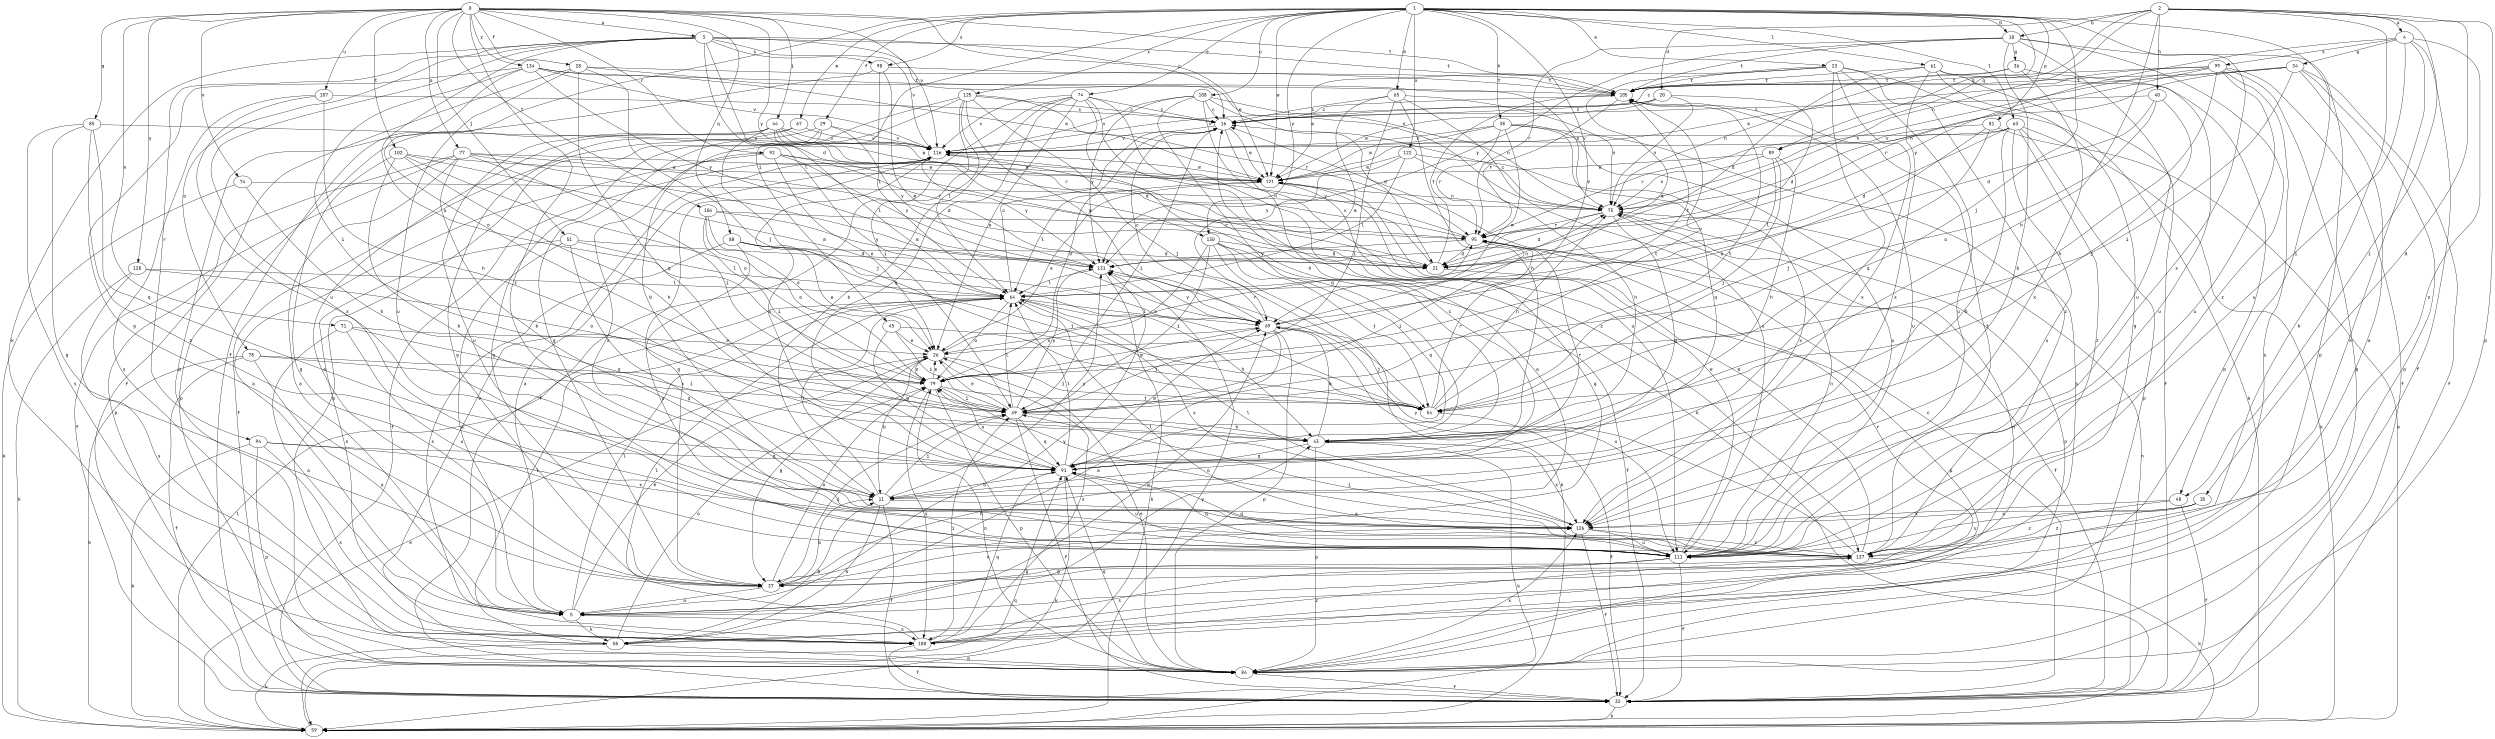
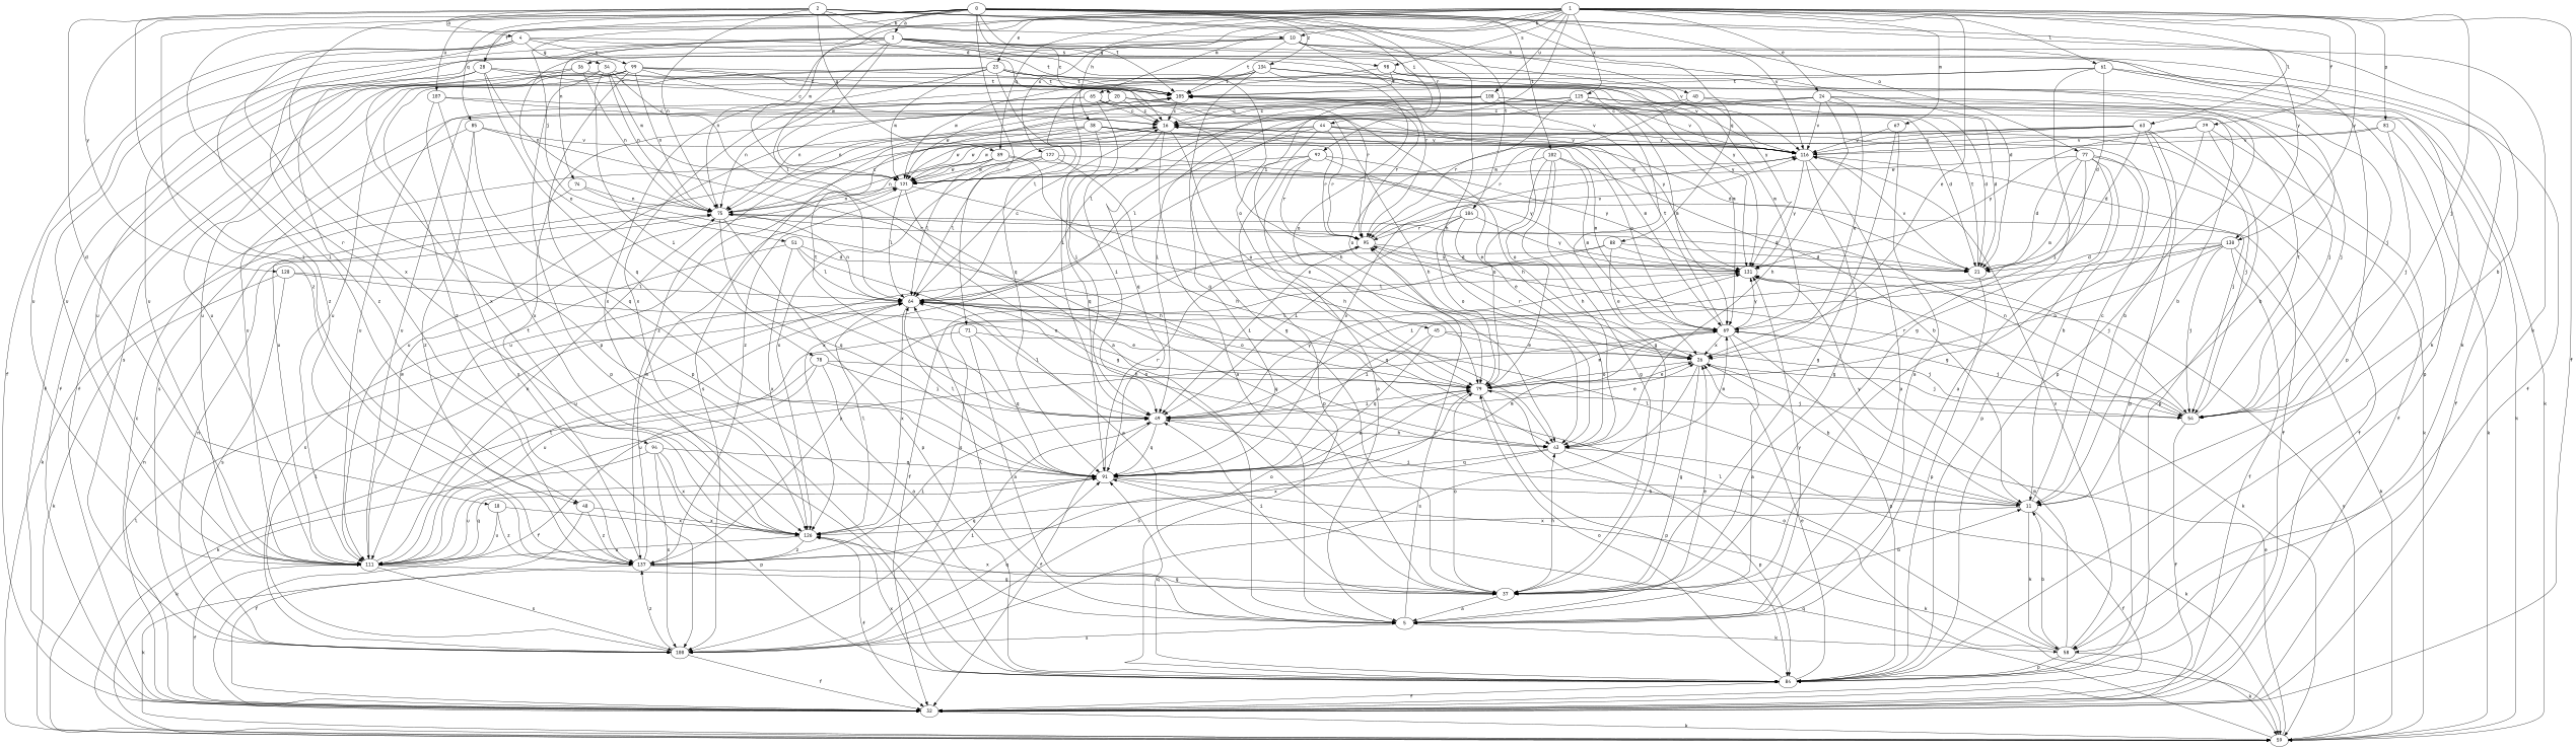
  strict digraph {
    fontname="JetBrains Mono"
    node [fontname="JetBrains Mono"]
    edge [fontname="JetBrains Mono"]
    0
    3
    16
    28
    44
    51
    71
    74
    77
    85
    88
    92
    102
    104
    105
    107
    116
    128
    130
    134
    137
    98
    121
    58
    75
    21
    64
    78
    79
    94
    111
    5
    49
    32
    54
    91
    84
    95
    126
    100
    26
    43
    59
    11
    69
    37
    131
    1
    10
    23
    24
    29
    38
    45
    48
    61
    63
    65
    67
    81
    89
    108
    122
    125
    36
    2
    4
    18
    20
    40
    34
    99
    0 -> 3 [label=a]
    0 -> 16 [label=c]
    0 -> 28 [label=f]
    0 -> 44 [label=i]
    0 -> 51 [label=j]
    0 -> 71 [label=n]
    0 -> 74 [label=n]
    0 -> 77 [label=o]
    0 -> 85 [label=q]
    0 -> 88 [label=q]
    0 -> 92 [label=r]
    0 -> 102 [label=t]
    0 -> 104 [label=t]
    0 -> 105 [label=t]
    0 -> 107 [label=u]
    0 -> 116 [label=v]
    0 -> 128 [label=y]
    0 -> 130 [label=y]
    0 -> 134 [label=z]
    0 -> 137 [label=z]
    3 -> 105 [label=t]
    3 -> 116 [label=v]
    3 -> 98 [label=s]
    3 -> 121 [label=w]
    3 -> 58 [label=k]
    3 -> 75 [label=n]
    3 -> 21 [label=d]
    3 -> 64 [label=l]
    3 -> 78 [label=o]
    3 -> 79 [label=o]
    3 -> 94 [label=r]
    3 -> 111 [label=u]
    16 -> 116 [label=v]
    16 -> 121 [label=w]
    16 -> 79 [label=o]
    16 -> 5 [label=a]
    16 -> 49 [label=i]
    28 -> 105 [label=t]
    28 -> 75 [label=n]
    28 -> 111 [label=u]
    28 -> 32 [label=f]
    28 -> 54 [label=j]
    28 -> 91 [label=q]
    44 -> 116 [label=v]
    44 -> 121 [label=w]
    44 -> 21 [label=d]
    44 -> 64 [label=l]
    44 -> 111 [label=u]
    44 -> 54 [label=j]
    44 -> 84 [label=p]
    44 -> 95 [label=r]
    51 -> 21 [label=d]
    51 -> 64 [label=l]
    51 -> 5 [label=a]
    51 -> 126 [label=x]
    51 -> 100 [label=s]
    71 -> 111 [label=u]
    71 -> 5 [label=a]
    71 -> 91 [label=q]
    71 -> 26 [label=e]
    74 -> 75 [label=n]
    74 -> 43 [label=h]
    74 -> 59 [label=k]
    77 -> 121 [label=w]
    77 -> 21 [label=d]
    77 -> 5 [label=a]
-   77 -> 49 [label=i]
+   77 -> 26 [label=i]
    77 -> 32 [label=f]
    77 -> 84 [label=p]
    77 -> 11 [label=b]
    77 -> 69 [label=m]
    85 -> 116 [label=v]
    85 -> 137 [label=z]
    85 -> 91 [label=q]
    85 -> 100 [label=s]
    85 -> 37 [label=g]
    88 -> 21 [label=d]
    88 -> 111 [label=u]
    88 -> 54 [label=j]
    88 -> 100 [label=s]
    88 -> 26 [label=e]
    92 -> 121 [label=w]
    92 -> 5 [label=a]
    92 -> 95 [label=r]
    92 -> 126 [label=x]
    92 -> 26 [label=e]
    92 -> 131 [label=y]
    102 -> 121 [label=w]
    102 -> 79 [label=o]
    102 -> 43 [label=h]
    102 -> 11 [label=b]
    102 -> 69 [label=m]
    102 -> 37 [label=g]
    104 -> 79 [label=o]
    104 -> 49 [label=i]
    104 -> 95 [label=r]
    104 -> 26 [label=e]
    104 -> 131 [label=y]
    105 -> 16 [label=c]
    105 -> 111 [label=u]
    105 -> 95 [label=r]
    107 -> 16 [label=c]
    107 -> 126 [label=x]
    107 -> 100 [label=s]
    107 -> 43 [label=h]
    116 -> 121 [label=w]
    116 -> 5 [label=a]
    116 -> 32 [label=f]
    116 -> 37 [label=g]
    116 -> 131 [label=y]
    128 -> 64 [label=l]
    128 -> 79 [label=o]
    128 -> 100 [label=s]
    128 -> 59 [label=k]
    130 -> 21 [label=d]
    130 -> 79 [label=o]
    130 -> 49 [label=i]
    130 -> 32 [label=f]
    130 -> 54 [label=j]
    130 -> 91 [label=q]
    130 -> 59 [label=k]
    134 -> 105 [label=t]
    134 -> 116 [label=v]
    134 -> 121 [label=w]
    134 -> 79 [label=o]
    134 -> 49 [label=i]
    134 -> 37 [label=g]
    134 -> 131 [label=y]
    137 -> 105 [label=t]
    137 -> 121 [label=w]
    137 -> 79 [label=o]
    137 -> 49 [label=i]
    137 -> 91 [label=q]
    137 -> 59 [label=k]
    137 -> 37 [label=g]
    137 -> 131 [label=y]
    98 -> 105 [label=t]
    98 -> 64 [label=l]
    98 -> 84 [label=p]
    98 -> 69 [label=m]
    121 -> 75 [label=n]
    121 -> 64 [label=l]
    121 -> 26 [label=e]
    121 -> 37 [label=g]
    58 -> 116 [label=v]
    58 -> 64 [label=l]
    58 -> 79 [label=o]
    58 -> 84 [label=p]
    58 -> 59 [label=k]
    58 -> 11 [label=b]
    58 -> 69 [label=m]
    75 -> 16 [label=c]
    75 -> 21 [label=d]
    75 -> 91 [label=q]
    75 -> 84 [label=p]
    75 -> 95 [label=r]
    21 -> 105 [label=t]
    21 -> 116 [label=v]
    21 -> 84 [label=p]
    64 -> 16 [label=c]
    64 -> 75 [label=n]
    64 -> 79 [label=o]
    64 -> 126 [label=x]
    64 -> 43 [label=h]
    64 -> 69 [label=l]
    78 -> 79 [label=o]
    78 -> 5 [label=a]
    78 -> 49 [label=i]
    78 -> 32 [label=f]
    78 -> 59 [label=k]
    79 -> 49 [label=i]
    79 -> 54 [label=j]
    79 -> 84 [label=p]
    79 -> 100 [label=s]
    79 -> 26 [label=e]
    79 -> 69 [label=m]
    94 -> 91 [label=q]
    94 -> 84 [label=p]
    94 -> 126 [label=x]
    94 -> 100 [label=s]
    94 -> 59 [label=k]
    111 -> 121 [label=w]
    111 -> 75 [label=n]
    111 -> 64 [label=l]
    111 -> 32 [label=f]
    111 -> 91 [label=q]
    111 -> 100 [label=s]
    111 -> 37 [label=g]
    5 -> 58 [label=k]
    5 -> 64 [label=l]
    5 -> 95 [label=r]
    5 -> 100 [label=s]
    5 -> 26 [label=e]
    5 -> 131 [label=y]
    49 -> 105 [label=t]
    49 -> 64 [label=l]
    49 -> 32 [label=f]
    49 -> 91 [label=q]
    49 -> 26 [label=e]
    49 -> 43 [label=h]
    49 -> 131 [label=y]
    32 -> 16 [label=c]
    32 -> 75 [label=n]
    32 -> 59 [label=k]
    54 -> 105 [label=t]
    54 -> 75 [label=n]
    54 -> 32 [label=f]
    54 -> 95 [label=r]
    91 -> 116 [label=v]
    91 -> 64 [label=l]
    91 -> 79 [label=o]
    91 -> 111 [label=u]
    91 -> 95 [label=r]
    91 -> 59 [label=k]
    91 -> 11 [label=b]
    91 -> 69 [label=m]
    84 -> 79 [label=o]
    84 -> 32 [label=f]
    84 -> 91 [label=q]
    84 -> 126 [label=x]
    84 -> 26 [label=e]
    95 -> 116 [label=v]
    95 -> 21 [label=d]
    95 -> 49 [label=i]
    95 -> 32 [label=f]
    95 -> 131 [label=y]
    126 -> 137 [label=z]
    126 -> 64 [label=l]
    126 -> 111 [label=u]
    126 -> 32 [label=f]
    100 -> 137 [label=z]
    100 -> 75 [label=n]
    100 -> 64 [label=l]
    100 -> 49 [label=i]
    100 -> 32 [label=f]
    100 -> 91 [label=q]
    26 -> 79 [label=o]
    26 -> 54 [label=j]
    26 -> 95 [label=r]
    26 -> 100 [label=s]
    26 -> 11 [label=b]
    26 -> 37 [label=g]
    43 -> 91 [label=q]
    43 -> 84 [label=p]
    43 -> 126 [label=x]
    43 -> 59 [label=k]
    43 -> 69 [label=m]
    59 -> 64 [label=l]
    59 -> 91 [label=q]
    59 -> 26 [label=e]
    59 -> 131 [label=y]
    11 -> 16 [label=c]
    11 -> 58 [label=k]
    11 -> 64 [label=l]
    11 -> 49 [label=i]
    11 -> 32 [label=f]
    11 -> 126 [label=x]
    11 -> 131 [label=y]
    69 -> 16 [label=c]
    69 -> 105 [label=t]
    69 -> 111 [label=u]
    69 -> 5 [label=a]
    69 -> 54 [label=j]
    69 -> 84 [label=p]
    69 -> 26 [label=x]
    69 -> 131 [label=y]
    37 -> 79 [label=o]
    37 -> 5 [label=a]
    37 -> 49 [label=i]
    37 -> 126 [label=x]
    37 -> 43 [label=h]
    37 -> 11 [label=b]
    131 -> 64 [label=l]
    131 -> 59 [label=k]
    1 -> 130 [label=y]
    1 -> 98 [label=s]
    1 -> 121 [label=w]
    1 -> 32 [label=f]
    1 -> 54 [label=j]
    1 -> 126 [label=x]
    1 -> 26 [label=e]
    1 -> 10 [label=b]
    1 -> 23 [label=e]
    1 -> 24 [label=e]
    1 -> 29 [label=f]
    1 -> 38 [label=h]
    1 -> 45 [label=i]
    1 -> 48 [label=i]
    1 -> 61 [label=l]
    1 -> 63 [label=l]
    1 -> 65 [label=m]
    1 -> 67 [label=m]
    1 -> 81 [label=p]
    1 -> 89 [label=q]
    1 -> 108 [label=u]
    1 -> 122 [label=x]
    1 -> 125 [label=x]
    10 -> 105 [label=t]
    10 -> 137 [label=z]
    10 -> 111 [label=u]
    10 -> 84 [label=p]
    10 -> 95 [label=r]
    10 -> 11 [label=b]
    10 -> 131 [label=y]
    10 -> 36 [label=g]
    23 -> 105 [label=t]
    23 -> 137 [label=z]
    23 -> 121 [label=w]
    23 -> 111 [label=u]
    23 -> 91 [label=q]
    23 -> 126 [label=x]
    23 -> 59 [label=k]
    23 -> 69 [label=m]
    24 -> 16 [label=c]
    24 -> 116 [label=v]
    24 -> 137 [label=z]
    24 -> 32 [label=f]
    24 -> 91 [label=q]
    24 -> 26 [label=e]
    24 -> 43 [label=h]
    24 -> 59 [label=k]
    24 -> 11 [label=b]
    29 -> 116 [label=v]
    29 -> 32 [label=f]
    29 -> 84 [label=p]
    29 -> 37 [label=g]
    29 -> 131 [label=y]
    38 -> 116 [label=v]
    38 -> 121 [label=w]
    38 -> 111 [label=u]
    38 -> 91 [label=q]
    38 -> 95 [label=r]
    38 -> 100 [label=s]
    38 -> 69 [label=m]
    45 -> 49 [label=i]
    45 -> 54 [label=j]
    45 -> 91 [label=q]
    45 -> 26 [label=e]
    48 -> 137 [label=z]
    48 -> 32 [label=f]
    48 -> 126 [label=x]
    61 -> 105 [label=t]
    61 -> 21 [label=d]
    61 -> 32 [label=f]
    61 -> 84 [label=p]
    61 -> 126 [label=x]
    61 -> 37 [label=g]
    63 -> 116 [label=v]
    63 -> 137 [label=z]
    63 -> 21 [label=d]
    63 -> 111 [label=u]
    63 -> 84 [label=p]
    63 -> 95 [label=r]
    63 -> 59 [label=k]
    63 -> 11 [label=b]
    65 -> 16 [label=c]
    65 -> 75 [label=n]
    65 -> 111 [label=u]
    65 -> 49 [label=i]
    65 -> 43 [label=h]
    65 -> 69 [label=m]
    67 -> 116 [label=v]
    67 -> 5 [label=a]
    67 -> 37 [label=g]
    81 -> 116 [label=v]
    81 -> 79 [label=o]
    81 -> 54 [label=j]
    81 -> 59 [label=k]
    89 -> 121 [label=w]
    89 -> 75 [label=n]
    89 -> 64 [label=l]
    89 -> 54 [label=j]
    89 -> 43 [label=h]
    108 -> 16 [label=c]
    108 -> 116 [label=v]
    108 -> 75 [label=n]
    108 -> 21 [label=d]
    108 -> 111 [label=u]
    108 -> 91 [label=q]
    108 -> 131 [label=y]
    122 -> 121 [label=w]
    122 -> 64 [label=l]
    122 -> 126 [label=x]
    122 -> 43 [label=h]
    122 -> 131 [label=y]
    125 -> 16 [label=c]
    125 -> 64 [label=l]
    125 -> 49 [label=i]
    125 -> 54 [label=j]
    125 -> 95 [label=r]
    125 -> 11 [label=b]
    125 -> 69 [label=m]
    125 -> 37 [label=g]
    36 -> 105 [label=t]
    36 -> 75 [label=n]
    36 -> 111 [label=u]
    36 -> 126 [label=x]
    2 -> 58 [label=k]
    2 -> 75 [label=n]
    2 -> 84 [label=p]
    2 -> 43 [label=h]
    2 -> 10 [label=b]
    2 -> 48 [label=i]
    2 -> 89 [label=q]
    2 -> 4 [label=a]
    2 -> 18 [label=d]
    2 -> 20 [label=d]
    2 -> 40 [label=h]
    4 -> 137 [label=z]
    4 -> 58 [label=k]
    4 -> 111 [label=u]
    4 -> 32 [label=f]
    4 -> 131 [label=y]
    4 -> 34 [label=g]
    4 -> 99 [label=s]
    18 -> 137 [label=z]
    18 -> 111 [label=u]
    18 -> 126 [label=x]
    20 -> 16 [label=c]
    20 -> 116 [label=v]
    20 -> 121 [label=w]
    20 -> 75 [label=n]
    20 -> 21 [label=d]
    40 -> 16 [label=c]
    40 -> 21 [label=d]
    40 -> 79 [label=o]
    40 -> 54 [label=j]
    34 -> 105 [label=t]
    34 -> 121 [label=w]
    34 -> 75 [label=n]
    34 -> 5 [label=a]
    34 -> 49 [label=i]
    34 -> 32 [label=f]
    34 -> 84 [label=p]
    99 -> 16 [label=c]
    99 -> 105 [label=t]
    99 -> 75 [label=n]
    99 -> 111 [label=u]
    99 -> 32 [label=f]
    99 -> 84 [label=p]
    99 -> 95 [label=r]
    99 -> 100 [label=s]
    99 -> 43 [label=h]
  }
